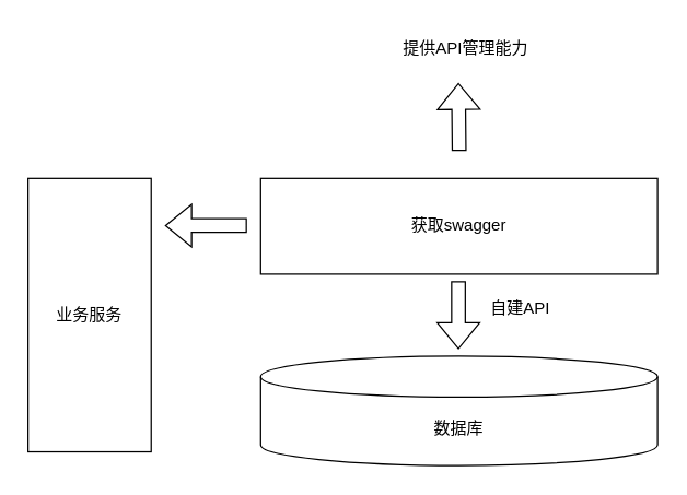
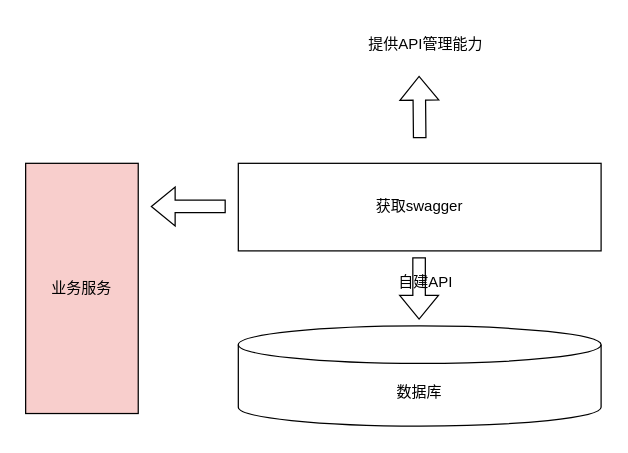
  <mxCell id="0" />
  <mxCell id="1" parent="0" />
- <mxCell id="2" value="业务服务" style="rounded=0;whiteSpace=wrap;html=1;" vertex="1" parent="1"><mxGeometry x="20" y="130" width="90" height="200" as="geometry" /></mxCell>
+ <mxCell id="2" value="业务服务" style="rounded=0;whiteSpace=wrap;html=1;fillColor=#f8cecc;" vertex="1" parent="1"><mxGeometry x="20" y="130" width="90" height="200" as="geometry" /></mxCell>
  <mxCell id="3" value="获取swagger" style="rounded=0;whiteSpace=wrap;html=1;" vertex="1" parent="1"><mxGeometry x="190" y="130" width="290" height="70" as="geometry" /></mxCell>
  <mxCell id="4" value="数据库" style="shape=cylinder3;whiteSpace=wrap;html=1;boundedLbl=1;backgroundOutline=1;size=15;" vertex="1" parent="1"><mxGeometry x="190" y="260" width="290" height="80" as="geometry" /></mxCell>
  <mxCell id="5" value="" style="shape=flexArrow;endArrow=classic;html=1;rounded=0;" edge="1" parent="1"><mxGeometry width="50" height="50" relative="1" as="geometry"><mxPoint x="180" y="164.5" as="sourcePoint" /><mxPoint x="120" y="164.5" as="targetPoint" /></mxGeometry></mxCell>
  <mxCell id="6" value="" style="shape=flexArrow;endArrow=classic;html=1;rounded=0;" edge="1" parent="1"><mxGeometry width="50" height="50" relative="1" as="geometry"><mxPoint x="334.5" y="205" as="sourcePoint" /><mxPoint x="334.5" y="255" as="targetPoint" /></mxGeometry></mxCell>
- <mxCell id="7" value="自建API" style="text;html=1;strokeColor=none;fillColor=none;align=center;verticalAlign=middle;whiteSpace=wrap;rounded=0;" vertex="1" parent="1"><mxGeometry x="350" y="210" width="60" height="30" as="geometry" /></mxCell>
+ <mxCell id="7" value="自建API" style="text;html=1;strokeColor=none;fillColor=none;align=center;verticalAlign=middle;whiteSpace=wrap;rounded=0;" vertex="1" parent="1"><mxGeometry x="310" y="210" width="60" height="30" as="geometry" /></mxCell>
  <mxCell id="8" value="" style="shape=flexArrow;endArrow=classic;html=1;rounded=0;" edge="1" parent="1"><mxGeometry width="50" height="50" relative="1" as="geometry"><mxPoint x="335" y="110" as="sourcePoint" /><mxPoint x="334.5" y="60" as="targetPoint" /></mxGeometry></mxCell>
  <mxCell id="9" value="提供API管理能力" style="text;html=1;strokeColor=none;fillColor=none;align=center;verticalAlign=middle;whiteSpace=wrap;rounded=0;" vertex="1" parent="1"><mxGeometry x="290" y="20" width="100" height="30" as="geometry" /></mxCell>
